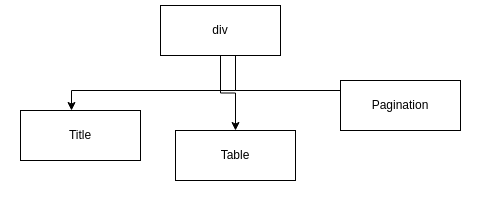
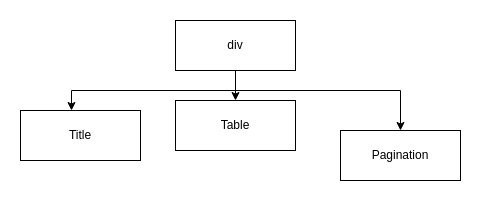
  <mxCell id="0" />
  <mxCell id="1" parent="0" />
  <mxCell id="2" style="edgeStyle=orthogonalEdgeStyle;rounded=0;orthogonalLoop=1;jettySize=auto;html=1;" parent="1" source="5" target="6" edge="1"><mxGeometry relative="1" as="geometry"><Array as="points"><mxPoint x="235" y="90" /><mxPoint x="71" y="90" /></Array></mxGeometry></mxCell>
  <mxCell id="3" style="edgeStyle=orthogonalEdgeStyle;rounded=0;orthogonalLoop=1;jettySize=auto;html=1;entryX=0.5;entryY=0;entryDx=0;entryDy=0;" parent="1" source="5" target="7" edge="1"><mxGeometry relative="1" as="geometry" /></mxCell>
  <mxCell id="4" style="edgeStyle=orthogonalEdgeStyle;rounded=0;orthogonalLoop=1;jettySize=auto;html=1;entryX=0.5;entryY=0;entryDx=0;entryDy=0;" parent="1" source="5" target="8" edge="1"><mxGeometry relative="1" as="geometry"><Array as="points"><mxPoint x="235" y="90" /><mxPoint x="400" y="90" /></Array></mxGeometry></mxCell>
- <mxCell id="5" value="div" style="rounded=0;whiteSpace=wrap;html=1;" parent="1" vertex="1"><mxGeometry x="160" y="5" width="120" height="50" as="geometry" /></mxCell>
+ <mxCell id="5" value="div" style="rounded=0;whiteSpace=wrap;html=1;" parent="1" vertex="1"><mxGeometry x="175" y="20" width="120" height="50" as="geometry" /></mxCell>
  <mxCell id="6" value="Title" style="rounded=0;whiteSpace=wrap;html=1;" parent="1" vertex="1"><mxGeometry x="20" y="110" width="120" height="50" as="geometry" /></mxCell>
- <mxCell id="7" value="Table" style="rounded=0;whiteSpace=wrap;html=1;" parent="1" vertex="1"><mxGeometry x="175" y="130" width="120" height="50" as="geometry" /></mxCell>
- <mxCell id="8" value="Pagination" style="rounded=0;whiteSpace=wrap;html=1;" parent="1" vertex="1"><mxGeometry x="340" y="80" width="120" height="50" as="geometry" /></mxCell>
+ <mxCell id="7" value="Table" style="rounded=0;whiteSpace=wrap;html=1;" parent="1" vertex="1"><mxGeometry x="175" y="100" width="120" height="50" as="geometry" /></mxCell>
+ <mxCell id="8" value="Pagination" style="rounded=0;whiteSpace=wrap;html=1;" parent="1" vertex="1"><mxGeometry x="340" y="130" width="120" height="50" as="geometry" /></mxCell>
